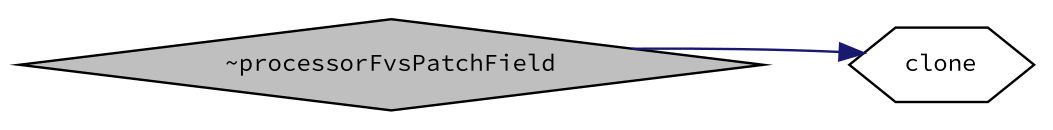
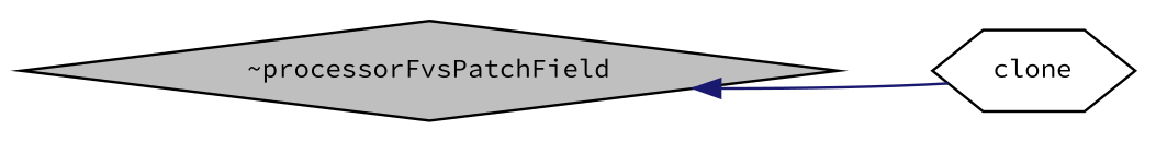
  digraph {
    rankdir=LR
    fontname="Source Code Pro"
    node [color=black fontname="Source Code Pro" fontsize=10]
    n1 [fillcolor=grey75 fontcolor=black height=0.2 label="~processorFvsPatchField" shape=diamond style=filled width=0.4]
    n2 [height=0.2 label=clone shape=hexagon width=0.4]
-   n2 -> n1 [color=midnightblue dir=back fontname="Source Code Pro" fontsize=10 labelfontname=FreeSans labelfontsize=10 style=solid]
+   n1 -> n2 [color=midnightblue dir=back fontname="Source Code Pro" fontsize=10 labelfontname=FreeSans labelfontsize=10 style=solid]
  }
